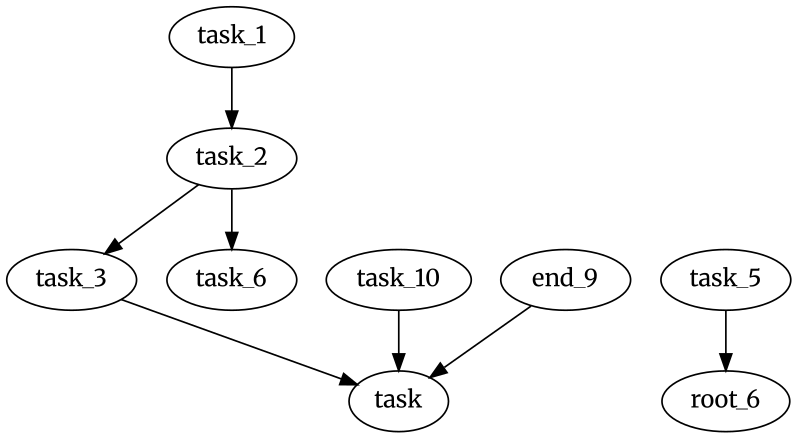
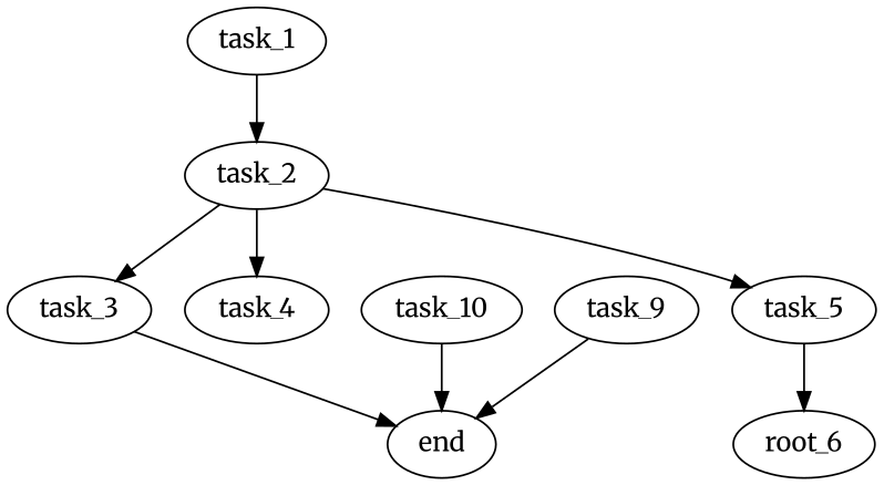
  digraph {
    fontname=Merriweather
    node [fontname=Merriweather]
    edge [fontname=Merriweather]
    task_1
    task_2
    task_3
-   task_4 [label=task_6]
+   task_4
    task_5
-   end [label=task]
+   end
    n7 [label=root_6]
    task_10
-   task_9 [label=end_9]
+   task_9
    task_1 -> task_2
    task_2 -> task_3
    task_2 -> task_4
+   task_2 -> task_5
    task_3 -> end
    task_5 -> n7
    task_10 -> end
    task_9 -> end
  }
